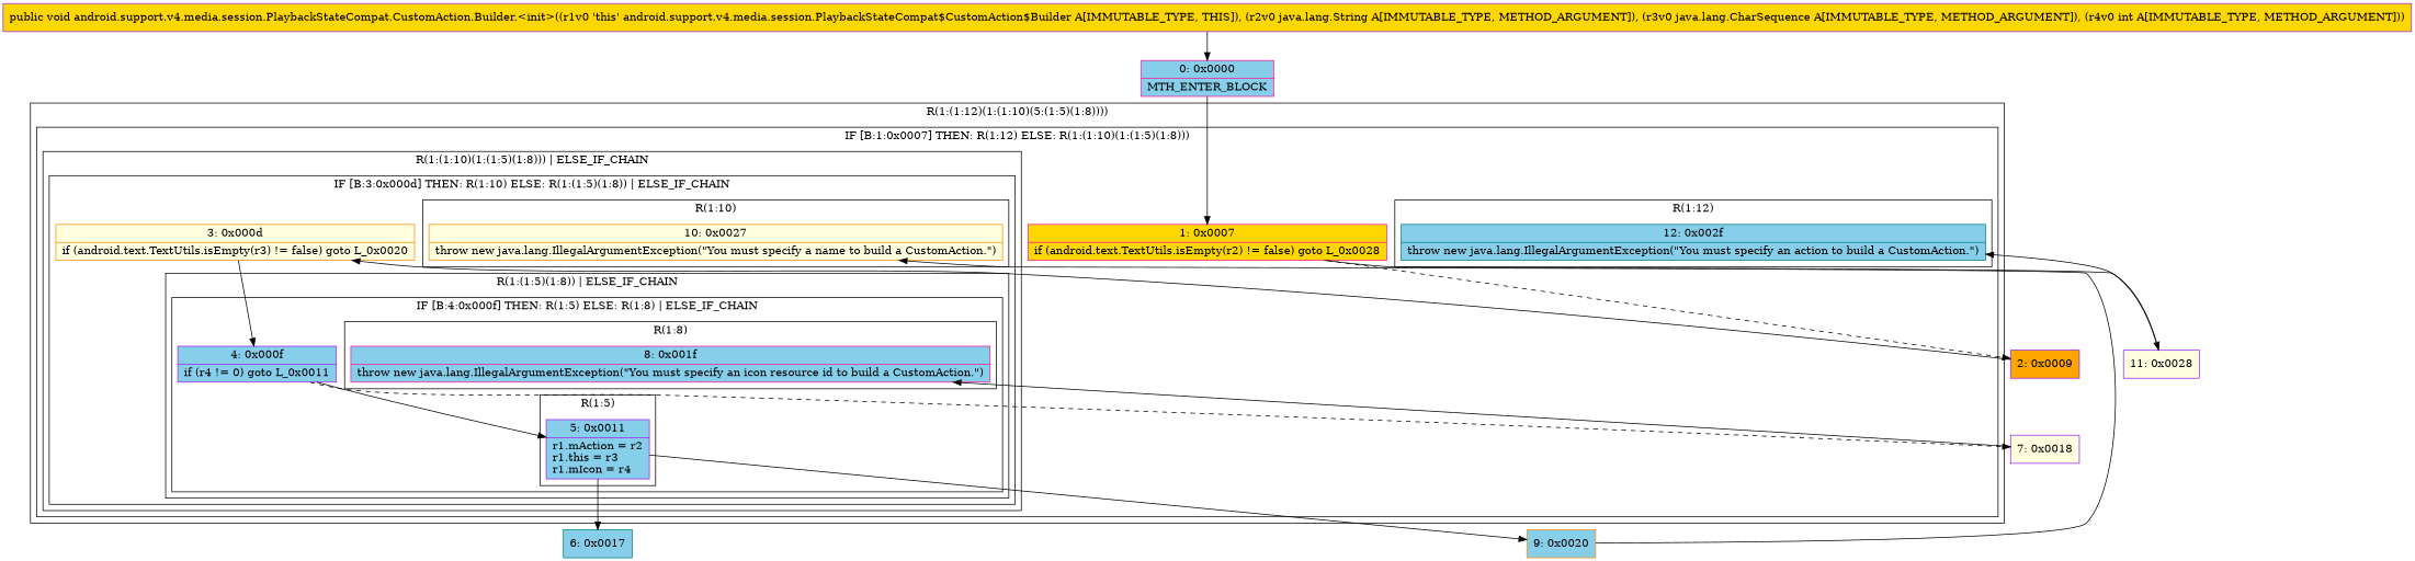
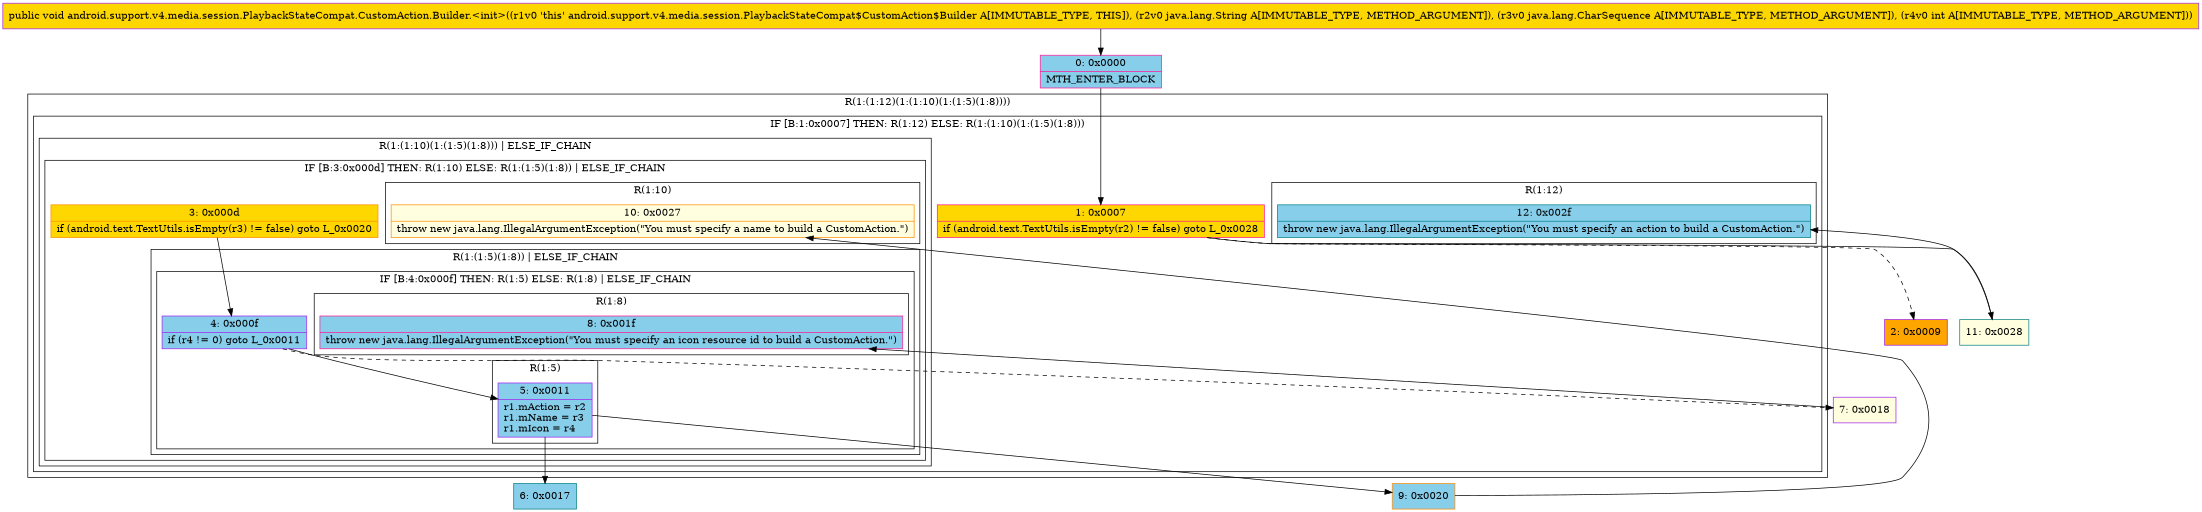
  digraph {
    node [color=purple fillcolor=skyblue shape=record style=filled]
    n1 [color=teal label="{12\:\ 0x002f|throw new java.lang.IllegalArgumentException(\"You must specify an action to build a CustomAction.\")\l}"]
    n2 [color=darkorange fillcolor=lightyellow label="{10\:\ 0x0027|throw new java.lang.IllegalArgumentException(\"You must specify a name to build a CustomAction.\")\l}"]
-   n3 [label="{5\:\ 0x0011|r1.mAction = r2\lr1.this = r3\lr1.mIcon = r4\l}"]
+   n3 [label="{5\:\ 0x0011|r1.mAction = r2\lr1.mName = r3\lr1.mIcon = r4\l}"]
    n4 [color=deeppink label="{8\:\ 0x001f|throw new java.lang.IllegalArgumentException(\"You must specify an icon resource id to build a CustomAction.\")\l}"]
    n5 [label="{4\:\ 0x000f|if (r4 != 0) goto L_0x0011\l}"]
-   n6 [color=darkorange fillcolor=lightyellow label="{3\:\ 0x000d|if (android.text.TextUtils.isEmpty(r3) != false) goto L_0x0020\l}"]
+   n6 [color=darkorange fillcolor=gold label="{3\:\ 0x000d|if (android.text.TextUtils.isEmpty(r3) != false) goto L_0x0020\l}"]
    n7 [color=deeppink fillcolor=gold label="{1\:\ 0x0007|if (android.text.TextUtils.isEmpty(r2) != false) goto L_0x0028\l}"]
    n8 [color=darkorange label="{9\:\ 0x0020}"]
    n9 [color=teal label="{6\:\ 0x0017}"]
    n10 [fillcolor=lightyellow label="{7\:\ 0x0018}"]
    n11 [fillcolor=orange label="{2\:\ 0x0009}"]
-   n12 [fillcolor=lightyellow label="{11\:\ 0x0028}"]
+   n12 [color=teal fillcolor=lightyellow label="{11\:\ 0x0028}"]
    n13 [color=deeppink label="{0\:\ 0x0000|MTH_ENTER_BLOCK\l}"]
    n14 [fillcolor=gold label="{public void android.support.v4.media.session.PlaybackStateCompat.CustomAction.Builder.\<init\>((r1v0 'this' android.support.v4.media.session.PlaybackStateCompat$CustomAction$Builder A[IMMUTABLE_TYPE, THIS]), (r2v0 java.lang.String A[IMMUTABLE_TYPE, METHOD_ARGUMENT]), (r3v0 java.lang.CharSequence A[IMMUTABLE_TYPE, METHOD_ARGUMENT]), (r4v0 int A[IMMUTABLE_TYPE, METHOD_ARGUMENT])) }"]
    subgraph cluster_1 {
-     label="R(1:(1:12)(1:(1:10)(5:(1:5)(1:8))))"
+     label="R(1:(1:12)(1:(1:10)(1:(1:5)(1:8))))"
      subgraph cluster_2 {
        label="IF [B:1:0x0007] THEN: R(1:12) ELSE: R(1:(1:10)(1:(1:5)(1:8)))"
        n7
        subgraph cluster_3 {
          label="R(1:12)"
          n1
        }
        subgraph cluster_4 {
          label="R(1:(1:10)(1:(1:5)(1:8))) | ELSE_IF_CHAIN\l"
          subgraph cluster_5 {
            label="IF [B:3:0x000d] THEN: R(1:10) ELSE: R(1:(1:5)(1:8)) | ELSE_IF_CHAIN\l"
            n6
            subgraph cluster_6 {
              label="R(1:10)"
              n2
            }
            subgraph cluster_7 {
              label="R(1:(1:5)(1:8)) | ELSE_IF_CHAIN\l"
              subgraph cluster_8 {
                label="IF [B:4:0x000f] THEN: R(1:5) ELSE: R(1:8) | ELSE_IF_CHAIN\l"
                n5
                subgraph cluster_9 {
                  label="R(1:5)"
                  n3
                }
                subgraph cluster_10 {
                  label="R(1:8)"
                  n4
                }
              }
            }
          }
        }
      }
    }
    n3 -> n8
    n3 -> n9
    n5 -> n3
    n5 -> n10 [style=dashed]
    n6 -> n5 [style=solid]
    n7 -> n11 [style=dashed]
    n7 -> n12
    n8 -> n2
    n10 -> n4
-   n11 -> n6
    n12 -> n1
    n13 -> n7
    n14 -> n13
  }
